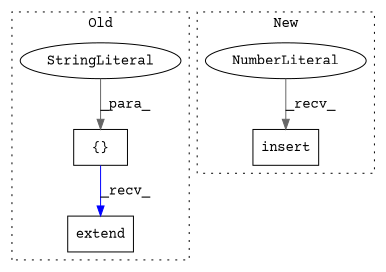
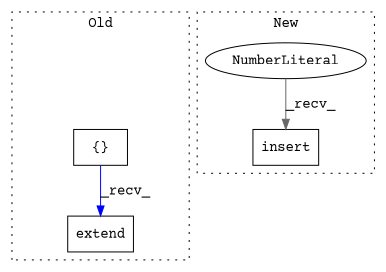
  digraph {
    fontname="Courier Prime"
    node [a=32 fontname="Courier Prime" l="7,1" shape=box]
    edge [color=gray40 fontname="Courier Prime"]
    n1 [label=extend s="2386,2439"]
    n2 [a=4 l="1,1" label="{}" s="1702,1734"]
-   n3 [a=45 l=8 label=StringLiteral s=1703 shape=ellipse]
    n4 [label=insert s="1328,1362"]
    n5 [a=34 l=1 label=NumberLiteral s=1335 shape=ellipse]
    subgraph cluster_1 {
      label=Old
      style=dotted
      n1
      n2
-     n3
    }
    subgraph cluster_2 {
      label=New
      style=dotted
      n4
      n5
    }
    n2 -> n1 [color=blue label=_recv_]
-   n3 -> n2 [label=_para_]
    n5 -> n4 [label=_recv_]
  }
